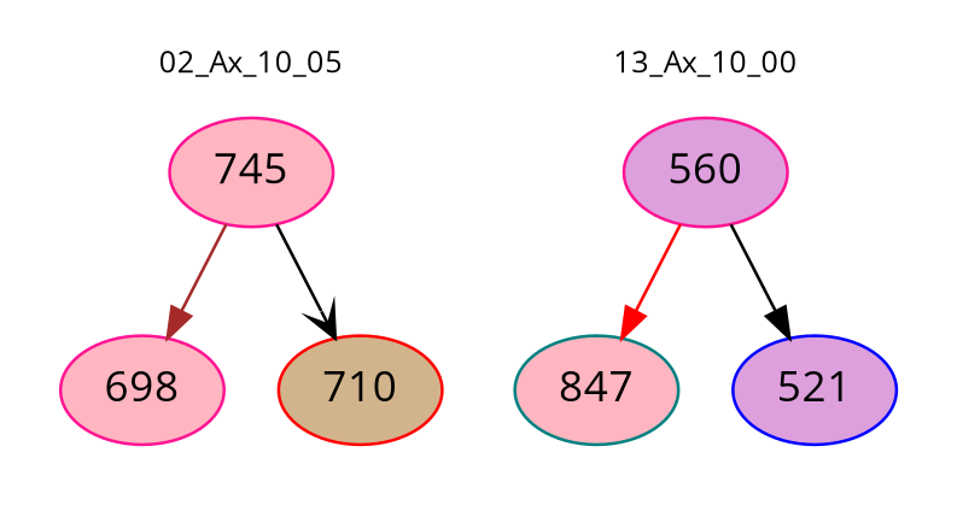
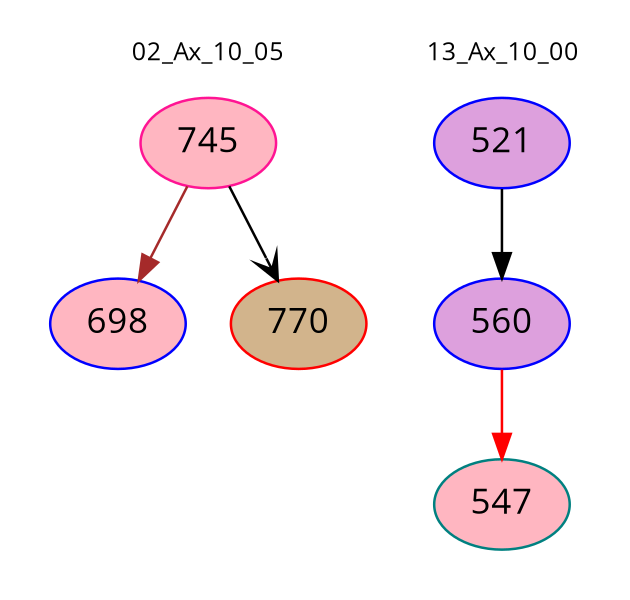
  digraph {
    fontname="Open Sans"
    node [color=deeppink fillcolor=lightpink fontname="Open Sans" style=filled]
    edge [arrowhead=normal color=black fontname="Open Sans"]
    n1 [label=745]
-   n2 [label=698]
-   n3 [color=red fillcolor=tan label=710]
-   n4 [fillcolor=plum label=560]
-   n5 [color=teal label=847]
+   n2 [color=blue label=698]
+   n3 [color=red fillcolor=tan label=770]
+   n4 [color=blue fillcolor=plum label=560]
+   n5 [color=teal label=547]
    n6 [color=blue fillcolor=plum label=521]
    subgraph cluster_1 {
      color=white
      fontsize=10
      label="02_Ax_10_05"
      n1
      n2
      n3
    }
    subgraph cluster_2 {
      color=white
      fontsize=10
      label="13_Ax_10_00"
      n4
      n5
      n6
    }
    n1 -> n2 [color=brown]
    n1 -> n3 [arrowhead=vee]
    n4 -> n5 [color=red]
-   n4 -> n6
+   n6 -> n4
  }
